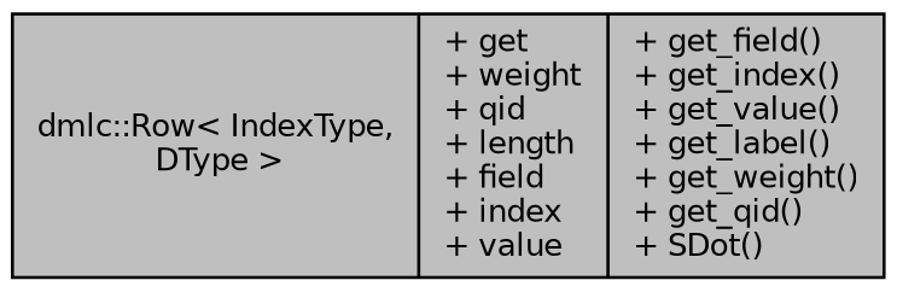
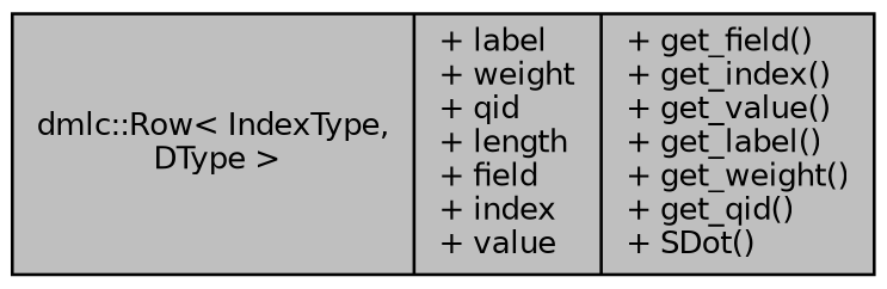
  digraph {
    rankdir=LR
-   n1 [color=black fillcolor=grey75 fontcolor=black fontname=Helvetica fontsize=10 height=0.2 label="{dmlc::Row\< IndexType,\l DType \>\n|+ get\l+ weight\l+ qid\l+ length\l+ field\l+ index\l+ value\l|+ get_field()\l+ get_index()\l+ get_value()\l+ get_label()\l+ get_weight()\l+ get_qid()\l+ SDot()\l}" shape=record style=filled width=0.4]
+   n1 [color=black fillcolor=grey75 fontcolor=black fontname=Helvetica fontsize=10 height=0.2 label="{dmlc::Row\< IndexType,\l DType \>\n|+ label\l+ weight\l+ qid\l+ length\l+ field\l+ index\l+ value\l|+ get_field()\l+ get_index()\l+ get_value()\l+ get_label()\l+ get_weight()\l+ get_qid()\l+ SDot()\l}" shape=record style=filled width=0.4]
  }
